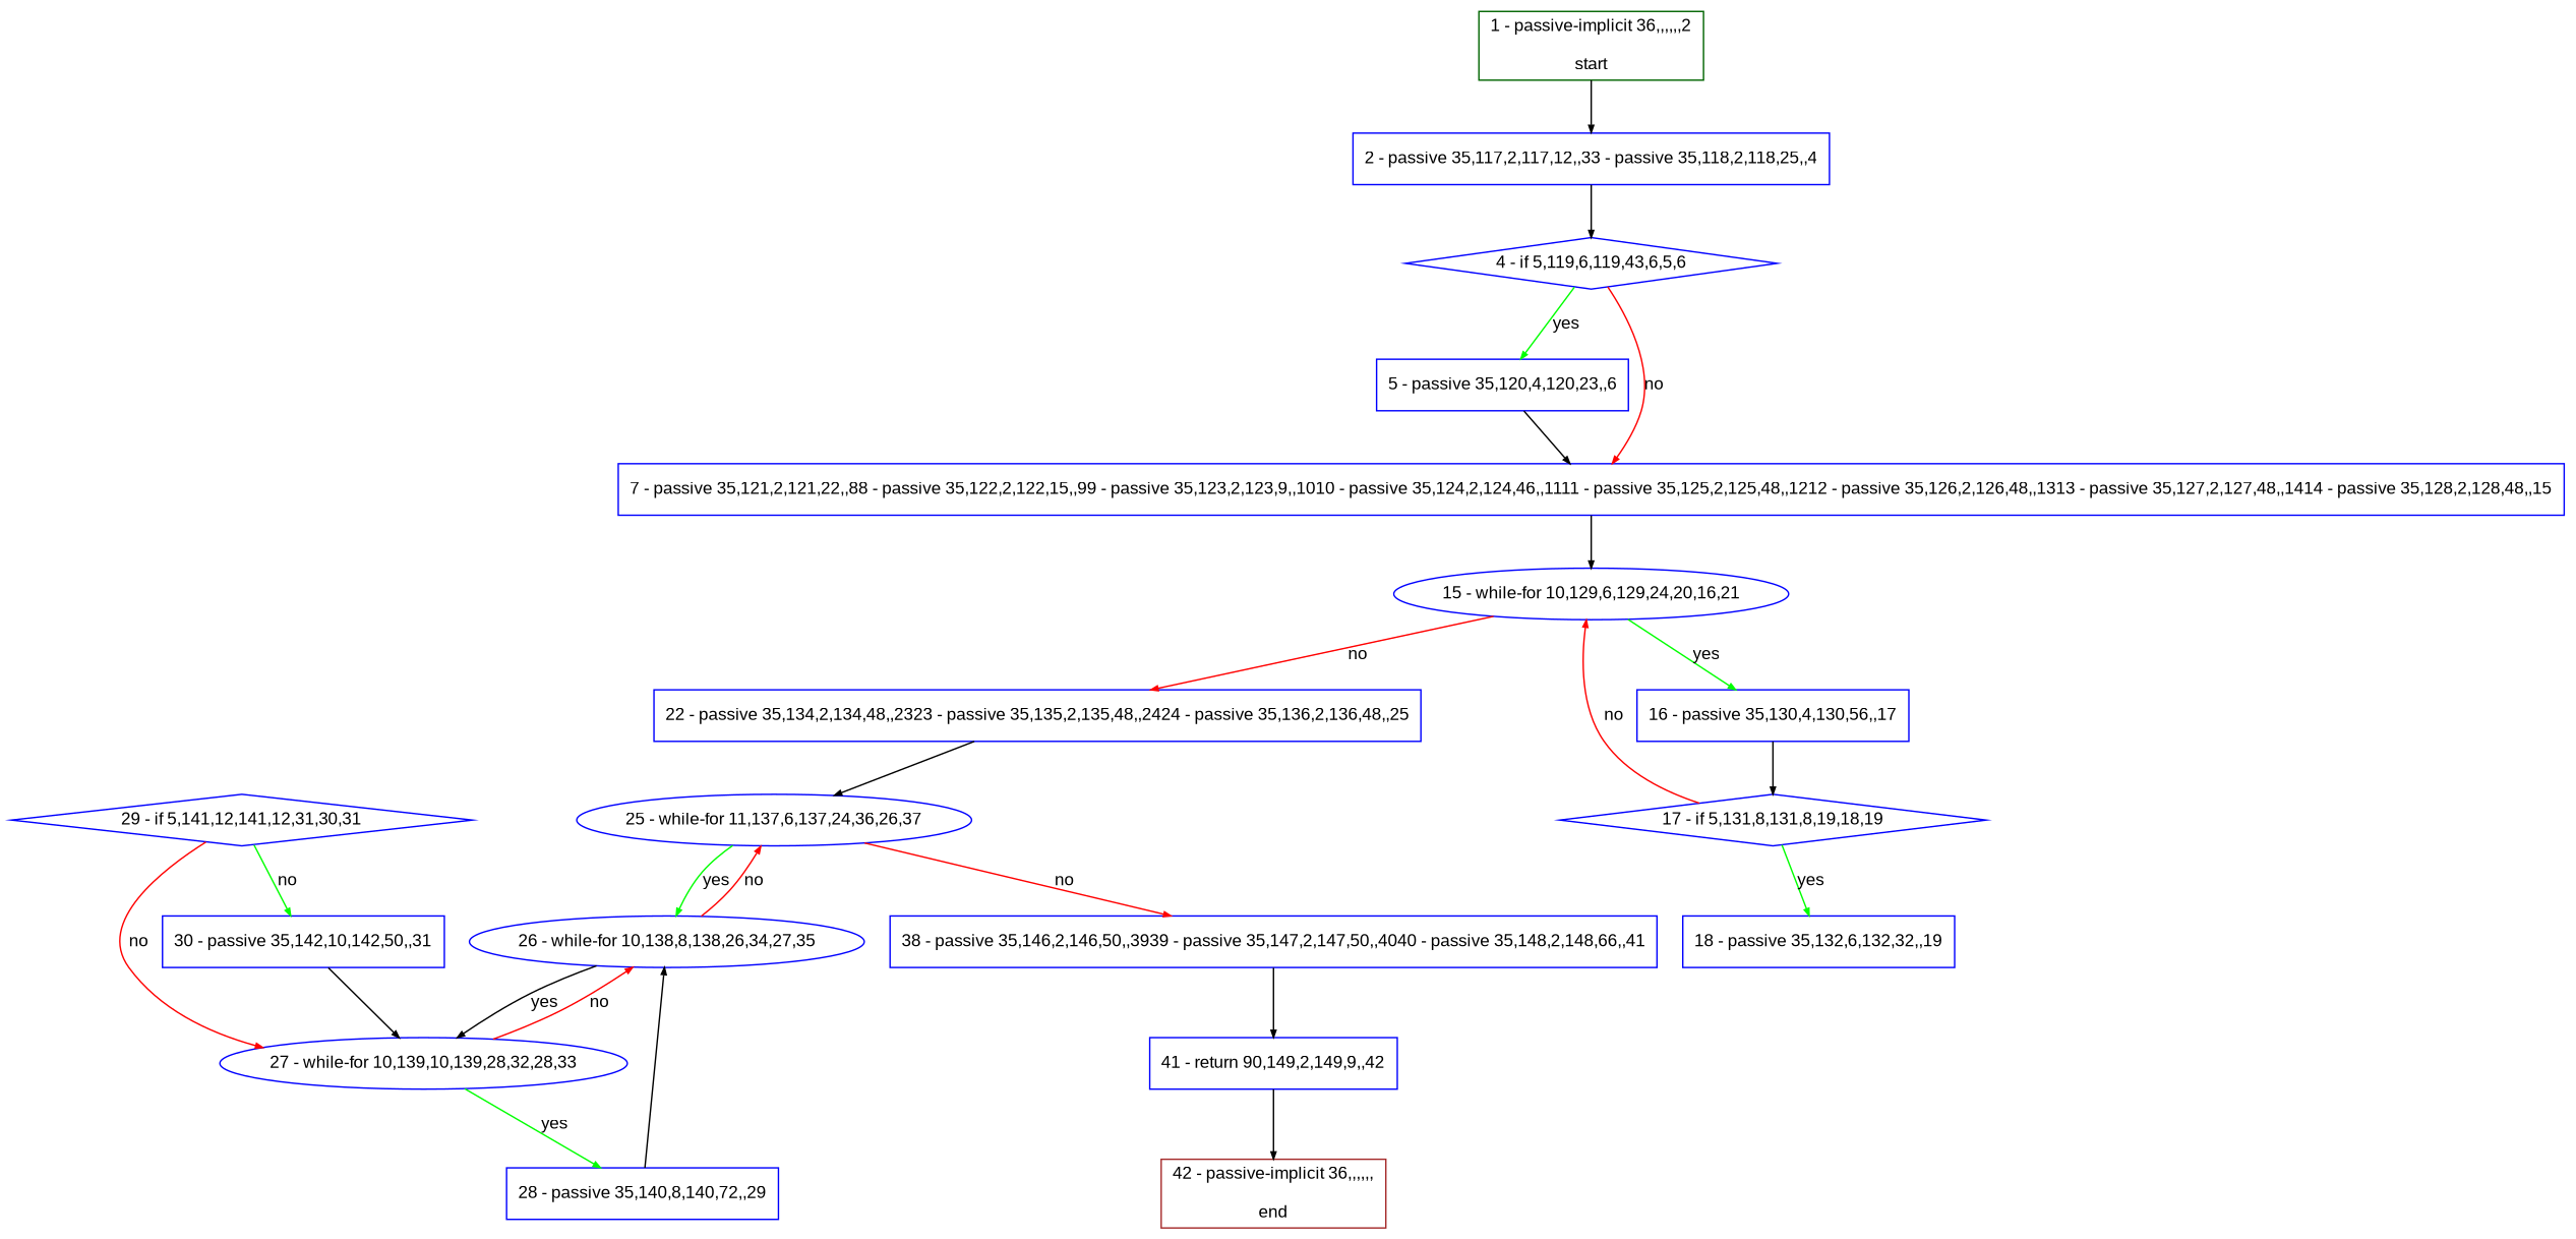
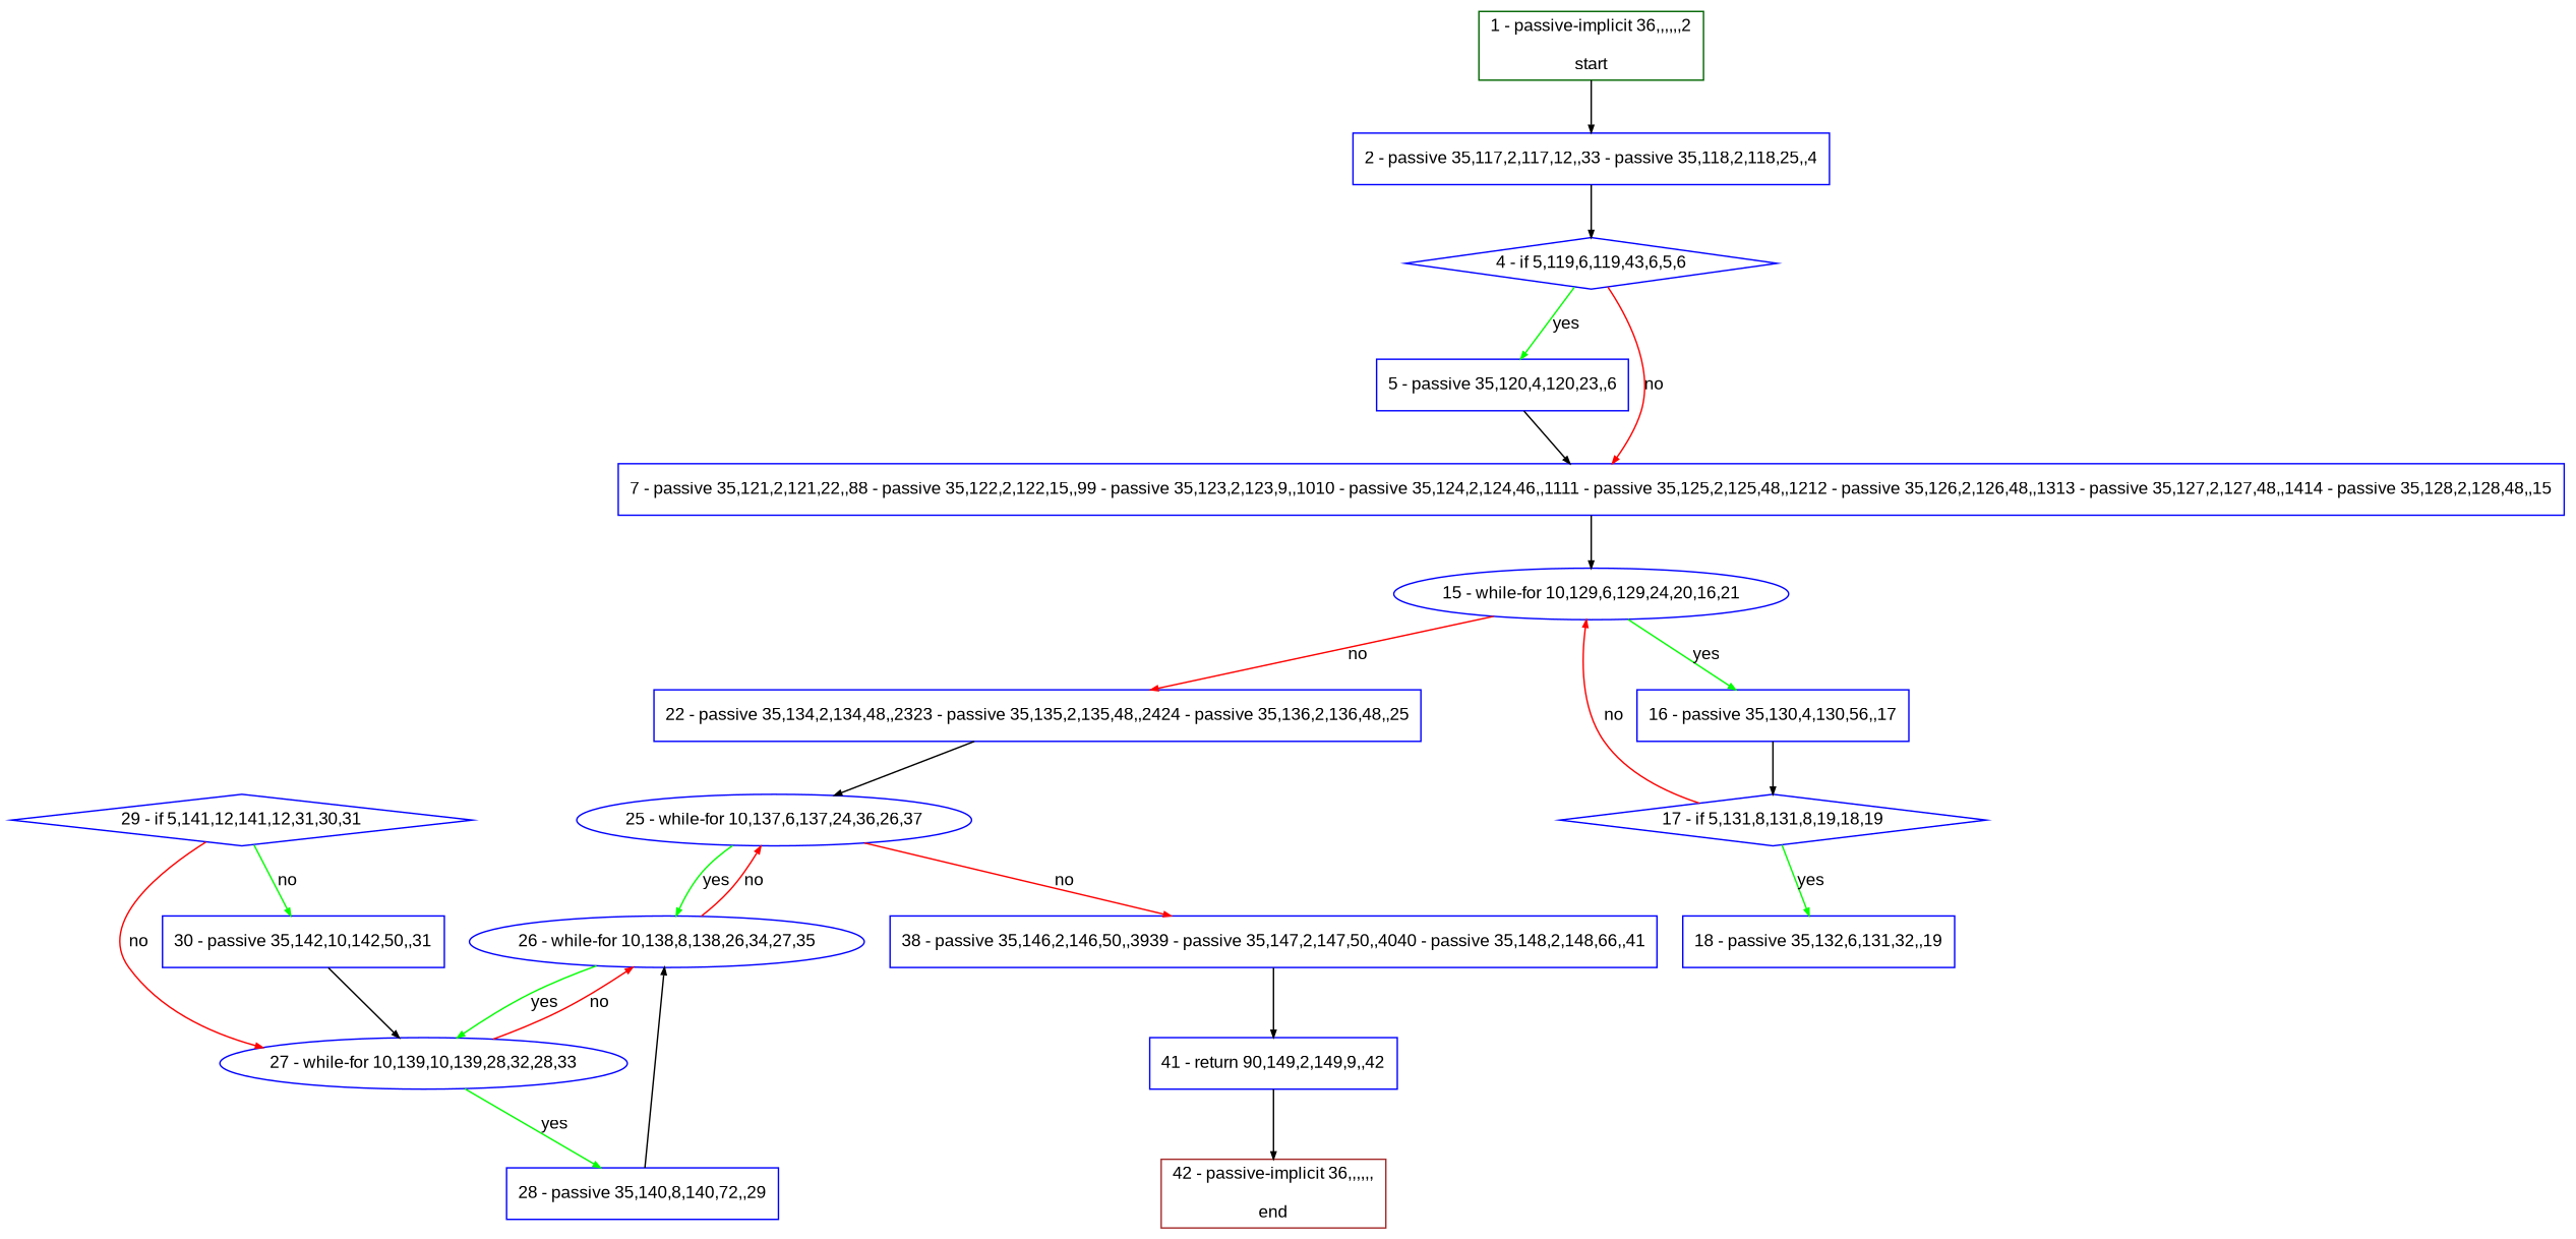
  digraph {
    bgcolor=white
    compound=true
    fillcolor="#FFFFCC"
    fontname=Arial
    fontsize=12
    pack=true
    packmode=clust
    style="rounded,filled"
    node [color="#0000ff" compound=true fillcolor="#ffffff" fixedsize=false fontname=Arial fontsize=12 node_initialized=no shape=box style=filled]
    edge [arrowhead=normal arrowsize=0.5 arrowtail=none color="#000000" compound=true dir=forward fontcolor=black fontname=Arial fontsize=12]
    n1 [label="2 - passive 35,117,2,117,12,,33 - passive 35,118,2,118,25,,4"]
    n2 [label="4 - if 5,119,6,119,43,6,5,6" shape=diamond]
    n3 [label="5 - passive 35,120,4,120,23,,6"]
    n4 [label="7 - passive 35,121,2,121,22,,88 - passive 35,122,2,122,15,,99 - passive 35,123,2,123,9,,1010 - passive 35,124,2,124,46,,1111 - passive 35,125,2,125,48,,1212 - passive 35,126,2,126,48,,1313 - passive 35,127,2,127,48,,1414 - passive 35,128,2,128,48,,15"]
    n5 [color="#006400" label="1 - passive-implicit 36,,,,,,2\n\nstart"]
    n6 [label="15 - while-for 10,129,6,129,24,20,16,21" shape=oval]
    n7 [label="16 - passive 35,130,4,130,56,,17"]
    n8 [label="22 - passive 35,134,2,134,48,,2323 - passive 35,135,2,135,48,,2424 - passive 35,136,2,136,48,,25"]
    n9 [label="17 - if 5,131,8,131,8,19,18,19" shape=diamond]
-   n10 [label="25 - while-for 11,137,6,137,24,36,26,37" shape=oval]
-   n11 [label="18 - passive 35,132,6,132,32,,19"]
+   n10 [label="25 - while-for 10,137,6,137,24,36,26,37" shape=oval]
+   n11 [label="18 - passive 35,132,6,131,32,,19"]
    n12 [label="26 - while-for 10,138,8,138,26,34,27,35" shape=oval]
    n13 [label="38 - passive 35,146,2,146,50,,3939 - passive 35,147,2,147,50,,4040 - passive 35,148,2,148,66,,41"]
    n14 [label="27 - while-for 10,139,10,139,28,32,28,33" shape=oval]
    n15 [label="41 - return 90,149,2,149,9,,42"]
    n16 [label="28 - passive 35,140,8,140,72,,29"]
    n17 [color="#a52a2a" label="42 - passive-implicit 36,,,,,,\n\nend"]
    n18 [label="29 - if 5,141,12,141,12,31,30,31" shape=diamond]
    n19 [label="30 - passive 35,142,10,142,50,,31"]
    n1 -> n2
    n2 -> n3 [color="#00ff00" label=yes]
    n2 -> n4 [color="#ff0000" label=no]
    n3 -> n4
    n4 -> n6
    n5 -> n1
    n6 -> n7 [color="#00ff00" label=yes]
    n6 -> n8 [color="#ff0000" label=no]
    n7 -> n9
    n8 -> n10
    n9 -> n6 [color="#ff0000" label=no]
    n9 -> n11 [color="#00ff00" label=yes]
    n10 -> n12 [color="#00ff00" label=yes]
    n10 -> n13 [color="#ff0000" label=no]
    n12 -> n10 [color="#ff0000" label=no]
-   n12 -> n14 [label=yes]
+   n12 -> n14 [color="#00ff00" label=yes]
    n13 -> n15
    n14 -> n12 [color="#ff0000" label=no]
    n14 -> n16 [color="#00ff00" label=yes]
    n15 -> n17
    n16 -> n12
    n18 -> n14 [color="#ff0000" label=no]
    n18 -> n19 [color="#00ff00" label=no]
    n19 -> n14
  }
